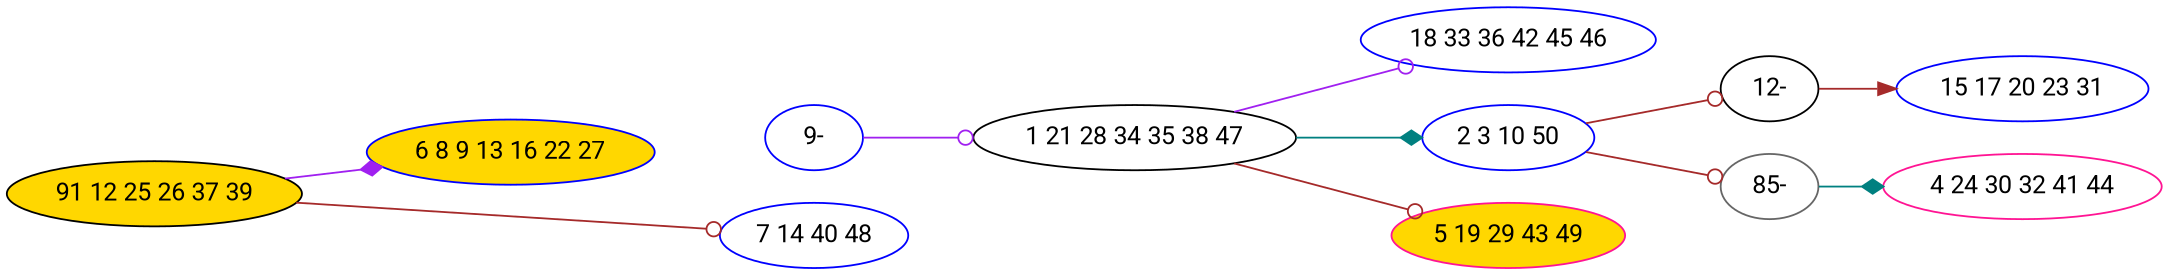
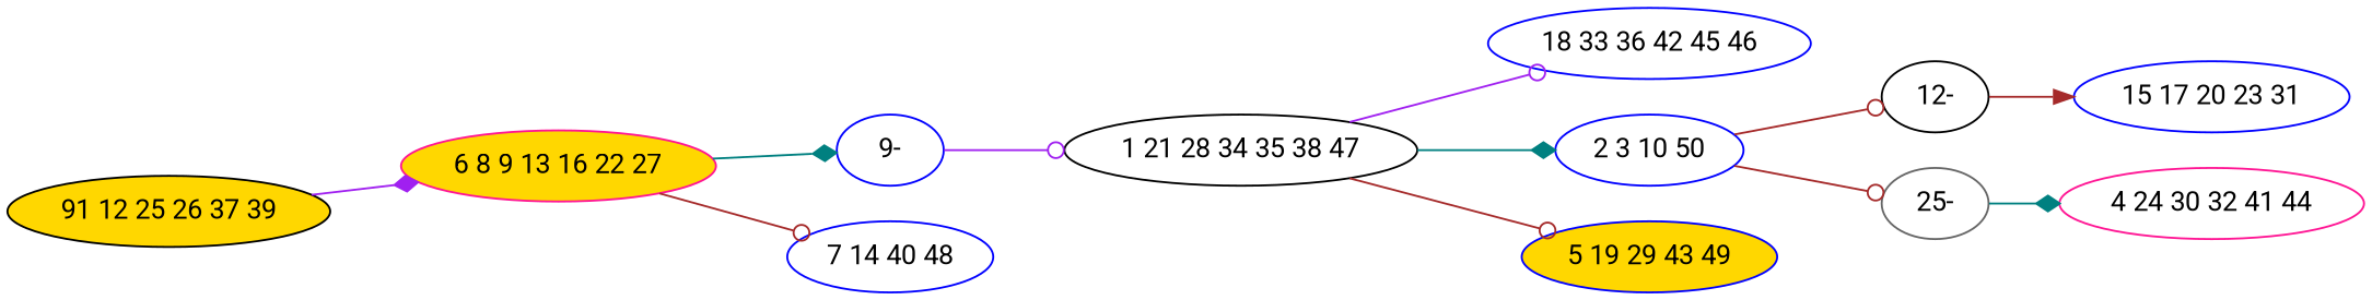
  digraph {
    fontname=Roboto
    rankdir=LR
    node [color=blue fillcolor=white fontname=Roboto style=filled]
    edge [arrowhead=odot color=brown fontname=Roboto]
    n1 [color=black fillcolor=gold label="91 12 25 26 37 39"]
-   n2 [fillcolor=gold label="6 8 9 13 16 22 27"]
+   n2 [color=deeppink fillcolor=gold label="6 8 9 13 16 22 27"]
    n3 [label="9-"]
    n4 [label="7 14 40 48"]
    n5 [color=black label="1 21 28 34 35 38 47"]
    n6 [label="18 33 36 42 45 46"]
    n7 [label="2 3 10 50"]
-   n8 [color=deeppink fillcolor=gold label="5 19 29 43 49"]
+   n8 [fillcolor=gold label="5 19 29 43 49"]
    n9 [color=black label="12-"]
-   n10 [color=gray40 label="85-"]
+   n10 [color=gray40 label="25-"]
    n11 [label="15 17 20 23 31"]
    n12 [color=deeppink label="4 24 30 32 41 44"]
    n1 -> n2 [arrowhead=diamond color=purple]
-   n1 -> n4
+   n2 -> n3 [arrowhead=diamond color=teal]
+   n2 -> n4
    n3 -> n5 [color=purple]
    n5 -> n6 [color=purple]
    n5 -> n7 [arrowhead=diamond color=teal]
    n5 -> n8
    n7 -> n9
    n7 -> n10
    n9 -> n11 [arrowhead=normal]
    n10 -> n12 [arrowhead=diamond color=teal]
  }
